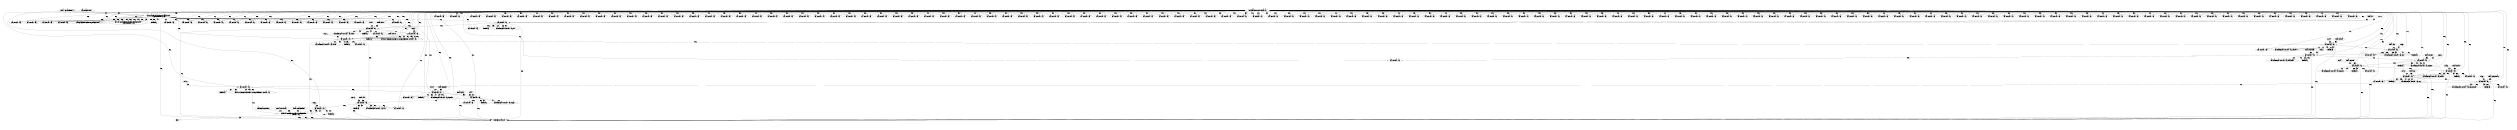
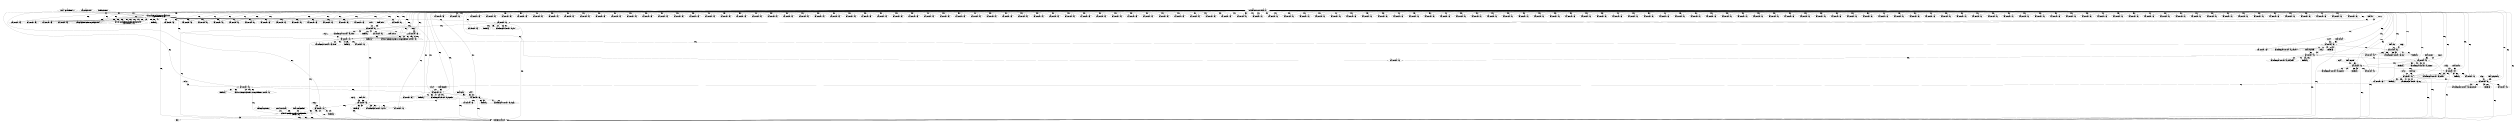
  digraph {
    n1 [label="(Call,(const char *) tag)"]
    n2 [label="(Call,ThrowMSLException(OptionError,\"NoImagesDefined\",\n                (const char *) tag))"]
    n3 [label="(Identifier,tag)"]
    n4 [label="(MethodReturn,static void)"]
    n5 [label="(Block,)"]
    n6 [label="(Call,(const char *) tag)"]
    n7 [label="(Call,LocaleCompare((const char *) tag,\"draw\"))"]
    n8 [label="(Call,(const char *) tag)"]
    n9 [label="(Identifier,tag)"]
    n10 [label="(Call,(const char *) tag)"]
    n11 [label="(Call,(const char *) tag)"]
    n12 [label="(Identifier,tag)"]
    n13 [label="(Call,LocaleCompare((const char *) tag,\"display\"))"]
    n14 [label="(Call,(const char *) tag)"]
    n15 [label="(Identifier,tag)"]
    n16 [label="(Call,LocaleCompare((const char *) tag,\"despeckle\"))"]
    n17 [label="(Call,(const char *) tag)"]
    n18 [label="(Call,LogMagickEvent(CoderEvent,GetMagickModule(),\n    \"  SAX.startElement(%s\",tag))"]
    n19 [label="(Call,(const char *) tag)"]
    n20 [label="(Call,(const char *) tag)"]
    n21 [label="(Call,(const char *) tag)"]
    n22 [label="(Identifier,tag)"]
    n23 [label="(Call,(const char *) tag)"]
    n24 [label="(Call,(const char *) tag)"]
    n25 [label="(Call,(const char *) tag)"]
    n26 [label="(Call,(const char *) tag)"]
    n27 [label="(Call,(const char *) tag)"]
    n28 [label="(Call,(const char *) tag)"]
    n29 [label="(Call,(const char *) tag)"]
    n30 [label="(Call,(const char *) tag)"]
    n31 [label="(Call,(const char *) tag)"]
    n32 [label="(Call,(const char *) tag)"]
    n33 [label="(Call,(const char *) tag)"]
    n34 [label="(Call,(const char *) tag)"]
    n35 [label="(Call,(const char *) tag)"]
    n36 [label="(Call,(const char *) tag)"]
    n37 [label="(Call,(const char *) tag)"]
    n38 [label="(Call,LogMagickEvent(CoderEvent,GetMagickModule(),\"  )\"))"]
    n39 [label="(Call,(void) LogMagickEvent(CoderEvent,GetMagickModule(),\n    \"  SAX.startElement(%s\",tag))"]
    n40 [label="(Call,(const char *) tag)"]
    n41 [label="(Call,(const char *) tag)"]
    n42 [label="(Call,(const char *) tag)"]
    n43 [label="(Call,(const char *) tag)"]
    n44 [label="(Identifier,tag)"]
    n45 [label="(Call,LocaleCompare((const char *) tag,\"colorize\"))"]
    n46 [label="(Call,(const char *) tag)"]
    n47 [label="(Call,(const char *) tag)"]
    n48 [label="(Identifier,tag)"]
    n49 [label="(Call,LocaleCompare((const char *) tag,\"blur\"))"]
    n50 [label="(MethodParameterIn,const xmlChar *tag)"]
    n51 [label="(Call,(const char *) tag)"]
    n52 [label="(Call,(const char *) tag)"]
    n53 [label="(Call,(const char *) tag)"]
    n54 [label="(Call,(const char *) tag)"]
    n55 [label="(Call,(const char *) tag)"]
    n56 [label="(Call,(const char *) tag)"]
    n57 [label="(Call,(const char *) tag)"]
    n58 [label="(Call,(const char *) tag)"]
    n59 [label="(Call,(const char *) tag)"]
    n60 [label="(Call,(const char *) tag)"]
    n61 [label="(Call,(const char *) tag)"]
    n62 [label="(Call,(const char *) tag)"]
    n63 [label="(Call,(const char *) tag)"]
    n64 [label="(Call,(const char *) tag)"]
    n65 [label="(Call,(const char *) tag)"]
    n66 [label="(Call,(const char *) tag)"]
    n67 [label="(Call,(const char *) tag)"]
    n68 [label="(Call,(const char *) tag)"]
    n69 [label="(Call,(const char *) tag)"]
    n70 [label="(Call,(const char *) tag)"]
    n71 [label="(Call,(const char *) tag)"]
    n72 [label="(Call,(const char *) tag)"]
    n73 [label="(Call,(const char *) tag)"]
    n74 [label="(Call,(const char *) tag)"]
    n75 [label="(Call,(const char *) tag)"]
    n76 [label="(Call,(const char *) tag)"]
    n77 [label="(Call,(const char *) tag)"]
    n78 [label="(Call,(const char *) tag)"]
    n79 [label="(Call,(const char *) tag)"]
    n80 [label="(Call,(const char *) tag)"]
    n81 [label="(Call,(const char *) tag)"]
    n82 [label="(Call,(const char *) tag)"]
    n83 [label="(Call,(const char *) tag)"]
    n84 [label="(Call,(const char *) tag)"]
    n85 [label="(Call,(const char *) tag)"]
    n86 [label="(Call,(const char *) tag)"]
    n87 [label="(Call,(const char *) tag)"]
    n88 [label="(Call,(const char *) tag)"]
    n89 [label="(Call,(const char *) tag)"]
    n90 [label="(Call,(const char *) tag)"]
    n91 [label="(Call,(const char *) tag)"]
    n92 [label="(Call,(const char *) tag)"]
    n93 [label="(Call,(const char *) tag)"]
    n94 [label="(Call,(const char *) tag)"]
    n95 [label="(Call,(const char *) tag)"]
    n96 [label="(Call,(const char *) tag)"]
    n97 [label="(Call,(const char *) tag)"]
    n98 [label="(Call,(const char *) tag)"]
    n99 [label="(Call,(const char *) tag)"]
    n100 [label="(Call,(const char *) tag)"]
    n101 [label="(Call,(const char *) tag)"]
    n102 [label="(Call,(const char *) tag)"]
    n103 [label="(Call,(const char *) tag)"]
    n104 [label="(Call,(const char *) tag)"]
    n105 [label="(Call,(const char *) tag)"]
    n106 [label="(Call,(const char *) tag)"]
    n107 [label="(Call,(const char *) tag)"]
    n108 [label="(Call,(const char *) tag)"]
    n109 [label="(Call,(const char *) tag)"]
    n110 [label="(Call,(const char *) tag)"]
    n111 [label="(Call,(const char *) tag)"]
    n112 [label="(Call,(const char *) tag)"]
    n113 [label="(Call,(const char *) tag)"]
    n114 [label="(Call,(const char *) tag)"]
    n115 [label="(Call,(const char *) tag)"]
    n116 [label="(Call,(const char *) tag)"]
    n117 [label="(Call,(const char *) tag)"]
    n118 [label="(Call,(const char *) tag)"]
    n119 [label="(Call,(const char *) tag)"]
    n120 [label="(Call,(const char *) tag)"]
    n121 [label="(Call,(const char *) tag)"]
    n122 [label="(Call,(const char *) tag)"]
    n123 [label="(Call,(const char *) tag)"]
    n124 [label="(Call,(const char *) tag)"]
    n125 [label="(Call,(const char *) tag)"]
    n126 [label="(Call,(const char *) tag)"]
    n127 [label="(Call,(const char *) tag)"]
    n128 [label="(Call,(const char *) tag)"]
    n129 [label="(Call,(const char *) tag)"]
    n130 [label="(Call,(const char *) tag)"]
    n131 [label="(Call,(const char *) tag)"]
    n132 [label="(Call,(const char *) tag)"]
    n133 [label="(Call,(const char *) tag)"]
    n134 [label="(Call,(const char *) tag)"]
    n135 [label="(Call,(const char *) tag)"]
    n136 [label="(Call,(const char *) tag)"]
    n137 [label="(Call,(const char *) tag)"]
    n138 [label="(Call,(const char *) tag)"]
    n139 [label="(Call,(const char *) tag)"]
    n140 [label="(Call,(const char *) tag)"]
    n141 [label="(Call,(const char *) tag)"]
    n142 [label="(Call,(const char *) tag)"]
    n143 [label="(Call,(const char *) tag)"]
    n144 [label="(Call,(const char *) tag)"]
    n145 [label="(Call,(const char *) tag)"]
    n146 [label="(Call,(const char *) tag)"]
    n147 [label="(Call,(const char *) tag)"]
    n148 [label="(Call,(const char *) tag)"]
    n149 [label="(Call,(const char *) tag)"]
    n150 [label="(Call,(const char *) tag)"]
    n151 [label="(Call,(const char *) tag)"]
    n152 [label="(Call,(const char *) tag)"]
    n153 [label="(Call,(const char *) tag)"]
    n154 [label="(Call,(const char *) tag)"]
    n155 [label="(Call,(const char *) tag)"]
    n156 [label="(Call,(const char *) tag)"]
    n157 [label="(Call,(const char *) tag)"]
    n158 [label="(Call,(const char *) tag)"]
    n159 [label="(Call,(const char *) tag)"]
    n160 [label="(Call,(const char *) tag)"]
    n161 [label="(Call,(const char *) tag)"]
    n162 [label="(Call,(const char *) tag)"]
    n163 [label="(Call,(const char *) tag)"]
    n164 [label="(Call,(const char *) tag)"]
    n165 [label="(Call,(const char *) tag)"]
    n166 [label="(Call,(const char *) tag)"]
    n167 [label="(Call,(const char *) tag)"]
    n168 [label="(Call,(const char *) tag)"]
    n169 [label="(Call,(const char *) tag)"]
    n170 [label="(Call,(const char *) tag)"]
    n171 [label="(Call,(const char *) tag)"]
    n172 [label="(Call,(const char *) tag)"]
    n173 [label="(Call,(const char *) tag)"]
    n174 [label="(Call,(const char *) tag)"]
    n175 [label="(Call,(const char *) tag)"]
    n176 [label="(Call,(const char *) tag)"]
    n177 [label="(Call,(const char *) tag)"]
    n178 [label="(Call,(const char *) tag)"]
    n179 [label="(Call,(const char *) tag)"]
    n180 [label="(Call,(const char *) tag)"]
    n181 [label="(Call,(const char *) tag)"]
    n182 [label="(Call,(const char *) tag)"]
    n183 [label="(Call,(const char *) tag)"]
    n184 [label="(Call,(const char *) tag)"]
    n185 [label="(Call,(const char *) tag)"]
    n186 [label="(Call,(const char *) tag)"]
    n187 [label="(Call,(const char *) tag)"]
    n188 [label="(Call,(const char *) tag)"]
    n189 [label="(Call,(const char *) tag)"]
    n190 [label="(Call,(const char *) tag)"]
    n191 [label="(Call,ThrowMSLException(OptionError,\"UnrecognizedElement\",(const char *) tag))"]
    n192 [label="(Identifier,tag)"]
    n193 [label="(Identifier,tag)"]
    n194 [label="(Call,LocaleCompare((const char *) tag,\"cycle-colormap\"))"]
    n195 [label="(Call,LocaleCompare((const char *) tag,\"crop\"))"]
    n196 [label="(Identifier,tag)"]
    n197 [label="(Identifier,tag)"]
    n198 [label="(Call,LocaleCompare((const char *) tag,\"contrast\"))"]
    n199 [label="(Identifier,tag)"]
    n200 [label="(Call,LocaleCompare((const char *) tag,\"composite\"))"]
    n201 [label="(Identifier,tag)"]
    n202 [label="(Call,LocaleCompare((const char *) tag,\"comment\"))"]
    n203 [label="(Call,LocaleCompare((const char *) tag,\"color-floodfill\"))"]
    n204 [label="(Identifier,tag)"]
    n205 [label="(Call,LocaleCompare((const char *) tag,\"chop\"))"]
    n206 [label="(Identifier,tag)"]
    n207 [label="(Identifier,tag)"]
    n208 [label="(Call,LocaleCompare((const char *) tag, \"charcoal\"))"]
    n209 [label="(Identifier,tag)"]
    n210 [label="(Call,ThrowMSLException(OptionError,\"UnrecognizedElement\",(const char *) tag))"]
    n211 [label="(Identifier,tag)"]
    n212 [label="(Call,LocaleCompare((const char *) tag,\"border\"))"]
    n213 [label="(Literal,\"charcoal\")"]
    n214 [label="(Literal,\"NoImagesDefined\")"]
    n215 [label="(Literal,\"  SAX.startElement(%s\")"]
    n216 [label="(Literal,\"composite\")"]
    n217 [label="(Literal,\"blur\")"]
    n218 [label="(Literal,\"contrast\")"]
    n219 [label="(Literal,\"chop\")"]
    n220 [label="(Literal,\"display\")"]
    n221 [label="(LocaleCompare,OptionError)"]
    n222 [label="(Literal,\"color-floodfill\")"]
    n223 [label="(Literal,\"border\")"]
    n224 [label="(Call,GetMagickModule())"]
    n225 [label="(Literal,\"despeckle\")"]
    n226 [label="(Literal,\"cycle-colormap\")"]
    n227 [label="(Literal,\"comment\")"]
    n228 [label="(Literal,\"crop\")"]
    n229 [label="(Literal,\"draw\")"]
    n230 [label="(ControlStructure,break;)"]
    n231 [label="(Literal,\"colorize\")"]
+   n232 [label="(Identifier,CoderEvent)"]
    1005067
    1005046
    1004944
    1004819
    1004810
    1004688
    1004430
    1004293
    1003294
    1003285
    1002934
    1002663
    1002479
    1002276
    1002267
    1001970
    1001718
    n1 -> n2 [label="AST: "]
    n1 -> n2 [label="DDG: "]
    n1 -> n3 [label="CFG: "]
    n1 -> n4 [label="DDG: "]
    n2 -> n1 [label="CFG: "]
    n2 -> n4 [label="DDG: "]
    n2 -> n4 [label="DDG: "]
    n2 -> n4 [label="DDG: "]
    n2 -> n5 [label="AST: "]
    n3 -> n1 [label="AST: "]
    n6 -> n1 [label="DDG: "]
    n6 -> n4 [label="DDG: "]
    n6 -> n7 [label="AST: "]
    n6 -> n7 [label="DDG: "]
    n6 -> n8 [label="DDG: "]
    n6 -> n9 [label="CFG: "]
    n9 -> n6 [label="AST: "]
    n10 -> n4 [label="DDG: "]
    n10 -> n6 [label="DDG: "]
    n10 -> n11 [label="DDG: "]
    n10 -> n12 [label="CFG: "]
    n10 -> n13 [label="AST: "]
    n10 -> n13 [label="DDG: "]
    n12 -> n10 [label="AST: "]
    n14 -> n4 [label="DDG: "]
    n14 -> n10 [label="DDG: "]
    n14 -> n15 [label="CFG: "]
    n14 -> n16 [label="AST: "]
    n14 -> n16 [label="DDG: "]
    n14 -> n17 [label="DDG: "]
    n15 -> n14 [label="AST: "]
    n18 -> n4 [label="DDG: "]
    n18 -> n14 [label="DDG: "]
    n18 -> n19 [label="DDG: "]
    n18 -> n20 [label="DDG: "]
    n18 -> n21 [label="DDG: "]
    n18 -> n22 [label="CFG: "]
    n18 -> n23 [label="DDG: "]
    n18 -> n24 [label="DDG: "]
    n18 -> n25 [label="DDG: "]
    n18 -> n26 [label="DDG: "]
    n18 -> n27 [label="DDG: "]
    n18 -> n28 [label="DDG: "]
    n18 -> n29 [label="DDG: "]
    n18 -> n30 [label="DDG: "]
    n18 -> n31 [label="DDG: "]
    n18 -> n32 [label="DDG: "]
    n18 -> n33 [label="DDG: "]
    n18 -> n34 [label="DDG: "]
    n18 -> n35 [label="DDG: "]
    n18 -> n36 [label="DDG: "]
    n18 -> n37 [label="DDG: "]
    n18 -> n38 [label="DDG: "]
    n18 -> n39 [label="AST: "]
    n18 -> n39 [label="DDG: "]
    n18 -> n39 [label="DDG: "]
    n18 -> n39 [label="DDG: "]
    n18 -> n39 [label="DDG: "]
    n18 -> n40 [label="DDG: "]
    n18 -> n41 [label="DDG: "]
    n19 -> n4 [label="DDG: "]
    n19 -> n42 [label="DDG: "]
    n19 -> n43 [label="DDG: "]
    n19 -> n44 [label="CFG: "]
    n19 -> n45 [label="AST: "]
    n19 -> n45 [label="DDG: "]
    n20 -> n4 [label="DDG: "]
    n20 -> n46 [label="DDG: "]
    n20 -> n47 [label="DDG: "]
    n20 -> n48 [label="CFG: "]
    n20 -> n49 [label="AST: "]
    n20 -> n49 [label="DDG: "]
    n22 -> n18 [label="AST: "]
    n39 -> n18 [label="CFG: "]
    n42 -> n4 [label="DDG: "]
    n42 -> n58 [label="DDG: "]
    n42 -> n168 [label="DDG: "]
    n42 -> n207 [label="CFG: "]
    n42 -> n208 [label="AST: "]
    n42 -> n208 [label="DDG: "]
    n44 -> n19 [label="AST: "]
    n46 -> n4 [label="DDG: "]
    n46 -> n59 [label="DDG: "]
    n46 -> n145 [label="DDG: "]
    n46 -> n211 [label="CFG: "]
    n46 -> n212 [label="AST: "]
    n46 -> n212 [label="DDG: "]
    n48 -> n20 [label="AST: "]
    n50 -> n1 [label="DDG: "]
+   n50 -> n4 [label="DDG: "]
    n50 -> n6 [label="DDG: "]
    n50 -> n8 [label="DDG: "]
    n50 -> n10 [label="DDG: "]
    n50 -> n11 [label="DDG: "]
    n50 -> n14 [label="DDG: "]
    n50 -> n17 [label="DDG: "]
    n50 -> n18 [label="DDG: "]
    n50 -> n19 [label="DDG: "]
    n50 -> n20 [label="DDG: "]
    n50 -> n21 [label="DDG: "]
    n50 -> n23 [label="DDG: "]
    n50 -> n24 [label="DDG: "]
    n50 -> n25 [label="DDG: "]
    n50 -> n26 [label="DDG: "]
    n50 -> n27 [label="DDG: "]
    n50 -> n28 [label="DDG: "]
    n50 -> n29 [label="DDG: "]
    n50 -> n30 [label="DDG: "]
    n50 -> n31 [label="DDG: "]
    n50 -> n32 [label="DDG: "]
    n50 -> n33 [label="DDG: "]
    n50 -> n34 [label="DDG: "]
    n50 -> n35 [label="DDG: "]
    n50 -> n36 [label="DDG: "]
    n50 -> n37 [label="DDG: "]
    n50 -> n40 [label="DDG: "]
    n50 -> n41 [label="DDG: "]
    n50 -> n42 [label="DDG: "]
    n50 -> n43 [label="DDG: "]
    n50 -> n46 [label="DDG: "]
    n50 -> n47 [label="DDG: "]
    n50 -> n51 [label="DDG: "]
    n50 -> n52 [label="DDG: "]
    n50 -> n53 [label="DDG: "]
    n50 -> n54 [label="DDG: "]
    n50 -> n55 [label="DDG: "]
    n50 -> n56 [label="DDG: "]
    n50 -> n57 [label="DDG: "]
    n50 -> n58 [label="DDG: "]
    n50 -> n59 [label="DDG: "]
    n50 -> n60 [label="DDG: "]
    n50 -> n61 [label="DDG: "]
    n50 -> n62 [label="DDG: "]
    n50 -> n63 [label="DDG: "]
    n50 -> n64 [label="DDG: "]
    n50 -> n65 [label="DDG: "]
    n50 -> n66 [label="DDG: "]
    n50 -> n67 [label="DDG: "]
    n50 -> n68 [label="DDG: "]
    n50 -> n69 [label="DDG: "]
    n50 -> n70 [label="DDG: "]
    n50 -> n71 [label="DDG: "]
    n50 -> n72 [label="DDG: "]
    n50 -> n73 [label="DDG: "]
    n50 -> n74 [label="DDG: "]
    n50 -> n75 [label="DDG: "]
    n50 -> n76 [label="DDG: "]
    n50 -> n77 [label="DDG: "]
    n50 -> n78 [label="DDG: "]
    n50 -> n79 [label="DDG: "]
    n50 -> n80 [label="DDG: "]
    n50 -> n81 [label="DDG: "]
    n50 -> n82 [label="DDG: "]
    n50 -> n83 [label="DDG: "]
    n50 -> n84 [label="DDG: "]
    n50 -> n85 [label="DDG: "]
    n50 -> n86 [label="DDG: "]
    n50 -> n87 [label="DDG: "]
    n50 -> n88 [label="DDG: "]
    n50 -> n89 [label="DDG: "]
    n50 -> n90 [label="DDG: "]
    n50 -> n91 [label="DDG: "]
    n50 -> n92 [label="DDG: "]
    n50 -> n93 [label="DDG: "]
    n50 -> n94 [label="DDG: "]
    n50 -> n95 [label="DDG: "]
    n50 -> n96 [label="DDG: "]
    n50 -> n97 [label="DDG: "]
    n50 -> n98 [label="DDG: "]
    n50 -> n99 [label="DDG: "]
    n50 -> n100 [label="DDG: "]
    n50 -> n101 [label="DDG: "]
    n50 -> n102 [label="DDG: "]
    n50 -> n103 [label="DDG: "]
    n50 -> n104 [label="DDG: "]
    n50 -> n105 [label="DDG: "]
    n50 -> n106 [label="DDG: "]
    n50 -> n107 [label="DDG: "]
    n50 -> n108 [label="DDG: "]
    n50 -> n109 [label="DDG: "]
    n50 -> n110 [label="DDG: "]
    n50 -> n111 [label="DDG: "]
    n50 -> n112 [label="DDG: "]
    n50 -> n113 [label="DDG: "]
    n50 -> n114 [label="DDG: "]
    n50 -> n115 [label="DDG: "]
    n50 -> n116 [label="DDG: "]
    n50 -> n117 [label="DDG: "]
    n50 -> n118 [label="DDG: "]
    n50 -> n119 [label="DDG: "]
    n50 -> n120 [label="DDG: "]
    n50 -> n121 [label="DDG: "]
    n50 -> n122 [label="DDG: "]
    n50 -> n123 [label="DDG: "]
    n50 -> n124 [label="DDG: "]
    n50 -> n125 [label="DDG: "]
    n50 -> n126 [label="DDG: "]
    n50 -> n127 [label="DDG: "]
    n50 -> n128 [label="DDG: "]
    n50 -> n129 [label="DDG: "]
    n50 -> n130 [label="DDG: "]
    n50 -> n131 [label="DDG: "]
    n50 -> n132 [label="DDG: "]
    n50 -> n133 [label="DDG: "]
    n50 -> n134 [label="DDG: "]
    n50 -> n135 [label="DDG: "]
    n50 -> n136 [label="DDG: "]
    n50 -> n137 [label="DDG: "]
    n50 -> n138 [label="DDG: "]
    n50 -> n139 [label="DDG: "]
    n50 -> n140 [label="DDG: "]
    n50 -> n141 [label="DDG: "]
    n50 -> n142 [label="DDG: "]
    n50 -> n143 [label="DDG: "]
    n50 -> n144 [label="DDG: "]
    n50 -> n145 [label="DDG: "]
    n50 -> n146 [label="DDG: "]
    n50 -> n147 [label="DDG: "]
    n50 -> n148 [label="DDG: "]
    n50 -> n149 [label="DDG: "]
    n50 -> n150 [label="DDG: "]
    n50 -> n151 [label="DDG: "]
    n50 -> n152 [label="DDG: "]
    n50 -> n153 [label="DDG: "]
    n50 -> n154 [label="DDG: "]
    n50 -> n155 [label="DDG: "]
    n50 -> n156 [label="DDG: "]
    n50 -> n157 [label="DDG: "]
    n50 -> n158 [label="DDG: "]
    n50 -> n159 [label="DDG: "]
    n50 -> n160 [label="DDG: "]
    n50 -> n161 [label="DDG: "]
    n50 -> n162 [label="DDG: "]
    n50 -> n163 [label="DDG: "]
    n50 -> n164 [label="DDG: "]
    n50 -> n165 [label="DDG: "]
    n50 -> n166 [label="DDG: "]
    n50 -> n167 [label="DDG: "]
    n50 -> n168 [label="DDG: "]
    n50 -> n169 [label="DDG: "]
    n50 -> n170 [label="DDG: "]
    n50 -> n171 [label="DDG: "]
    n50 -> n172 [label="DDG: "]
    n50 -> n173 [label="DDG: "]
    n50 -> n174 [label="DDG: "]
    n50 -> n175 [label="DDG: "]
    n50 -> n176 [label="DDG: "]
    n50 -> n177 [label="DDG: "]
    n50 -> n178 [label="DDG: "]
    n50 -> n179 [label="DDG: "]
    n50 -> n180 [label="DDG: "]
    n50 -> n181 [label="DDG: "]
    n50 -> n182 [label="DDG: "]
    n50 -> n183 [label="DDG: "]
    n50 -> n184 [label="DDG: "]
    n50 -> n185 [label="DDG: "]
    n50 -> n186 [label="DDG: "]
    n50 -> n187 [label="DDG: "]
    n50 -> n188 [label="DDG: "]
    n50 -> n189 [label="DDG: "]
    n50 -> n190 [label="DDG: "]
    n51 -> n14 [label="DDG: "]
    n51 -> n191 [label="AST: "]
    n51 -> n191 [label="DDG: "]
    n51 -> n192 [label="CFG: "]
    n52 -> n4 [label="DDG: "]
    n52 -> n51 [label="DDG: "]
    n52 -> n178 [label="DDG: "]
    n52 -> n193 [label="CFG: "]
    n52 -> n194 [label="AST: "]
    n52 -> n194 [label="DDG: "]
    n53 -> n4 [label="DDG: "]
    n53 -> n52 [label="DDG: "]
    n53 -> n153 [label="DDG: "]
    n53 -> n195 [label="AST: "]
    n53 -> n195 [label="DDG: "]
    n53 -> n196 [label="CFG: "]
    n54 -> n4 [label="DDG: "]
    n54 -> n53 [label="DDG: "]
    n54 -> n79 [label="DDG: "]
    n54 -> n197 [label="CFG: "]
    n54 -> n198 [label="AST: "]
    n54 -> n198 [label="DDG: "]
    n55 -> n4 [label="DDG: "]
    n55 -> n54 [label="DDG: "]
    n55 -> n65 [label="DDG: "]
    n55 -> n199 [label="CFG: "]
    n55 -> n200 [label="AST: "]
    n55 -> n200 [label="DDG: "]
    n56 -> n4 [label="DDG: "]
    n56 -> n55 [label="DDG: "]
    n56 -> n201 [label="CFG: "]
    n56 -> n202 [label="AST: "]
    n56 -> n202 [label="DDG: "]
    n57 -> n4 [label="DDG: "]
    n57 -> n56 [label="DDG: "]
    n57 -> n137 [label="DDG: "]
    n57 -> n203 [label="AST: "]
    n57 -> n203 [label="DDG: "]
    n57 -> n204 [label="CFG: "]
    n58 -> n4 [label="DDG: "]
    n58 -> n57 [label="DDG: "]
    n58 -> n180 [label="DDG: "]
    n58 -> n205 [label="AST: "]
    n58 -> n205 [label="DDG: "]
    n58 -> n206 [label="CFG: "]
    n59 -> n19 [label="DDG: "]
    n59 -> n209 [label="CFG: "]
    n59 -> n210 [label="AST: "]
    n59 -> n210 [label="DDG: "]
    n191 -> n2 [label="DDG: "]
    n191 -> n51 [label="CFG: "]
    n192 -> n51 [label="AST: "]
    n193 -> n52 [label="AST: "]
    n196 -> n53 [label="AST: "]
    n197 -> n54 [label="AST: "]
    n199 -> n55 [label="AST: "]
    n201 -> n56 [label="AST: "]
    n204 -> n57 [label="AST: "]
    n206 -> n58 [label="AST: "]
    n207 -> n42 [label="AST: "]
    n209 -> n59 [label="AST: "]
    n210 -> n59 [label="CFG: "]
    n211 -> n46 [label="AST: "]
    n213 -> n42 [label="CFG: "]
    n214 -> n2 [label="AST: "]
    n215 -> n18 [label="AST: "]
    n216 -> n55 [label="CFG: "]
    n217 -> n20 [label="CFG: "]
    n218 -> n54 [label="CFG: "]
    n219 -> n58 [label="CFG: "]
    n220 -> n10 [label="CFG: "]
    n221 -> n2 [label="AST: "]
    n222 -> n57 [label="CFG: "]
    n223 -> n46 [label="CFG: "]
    n224 -> n18 [label="AST: "]
    n225 -> n14 [label="CFG: "]
    n226 -> n52 [label="CFG: "]
    n227 -> n56 [label="CFG: "]
    n228 -> n53 [label="CFG: "]
    n229 -> n6 [label="CFG: "]
    n230 -> n2 [label="CFG: "]
    n231 -> n19 [label="CFG: "]
+   n232 -> n18 [label="AST: "]
    1005067 -> n1 [label="AST: "]
    1005046 -> n6 [label="AST: "]
    1004944 -> n10 [label="AST: "]
    1004819 -> n14 [label="AST: "]
    1004810 -> n51 [label="AST: "]
    1004688 -> n52 [label="AST: "]
    1004430 -> n53 [label="AST: "]
    1004293 -> n54 [label="AST: "]
    1003294 -> n55 [label="AST: "]
    1003285 -> n56 [label="AST: "]
    1002934 -> n57 [label="AST: "]
    1002663 -> n58 [label="AST: "]
    1002479 -> n42 [label="AST: "]
    1002276 -> n19 [label="AST: "]
    1002267 -> n59 [label="AST: "]
    1001970 -> n46 [label="AST: "]
    1001718 -> n20 [label="AST: "]
  }
